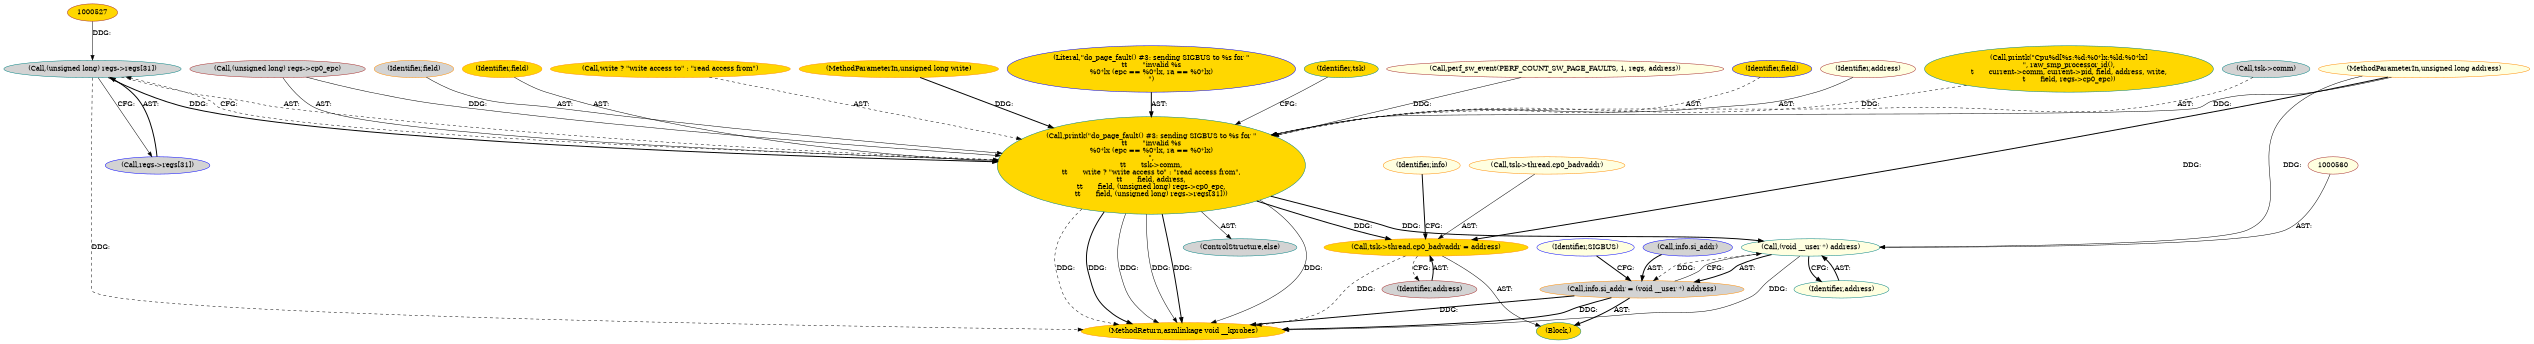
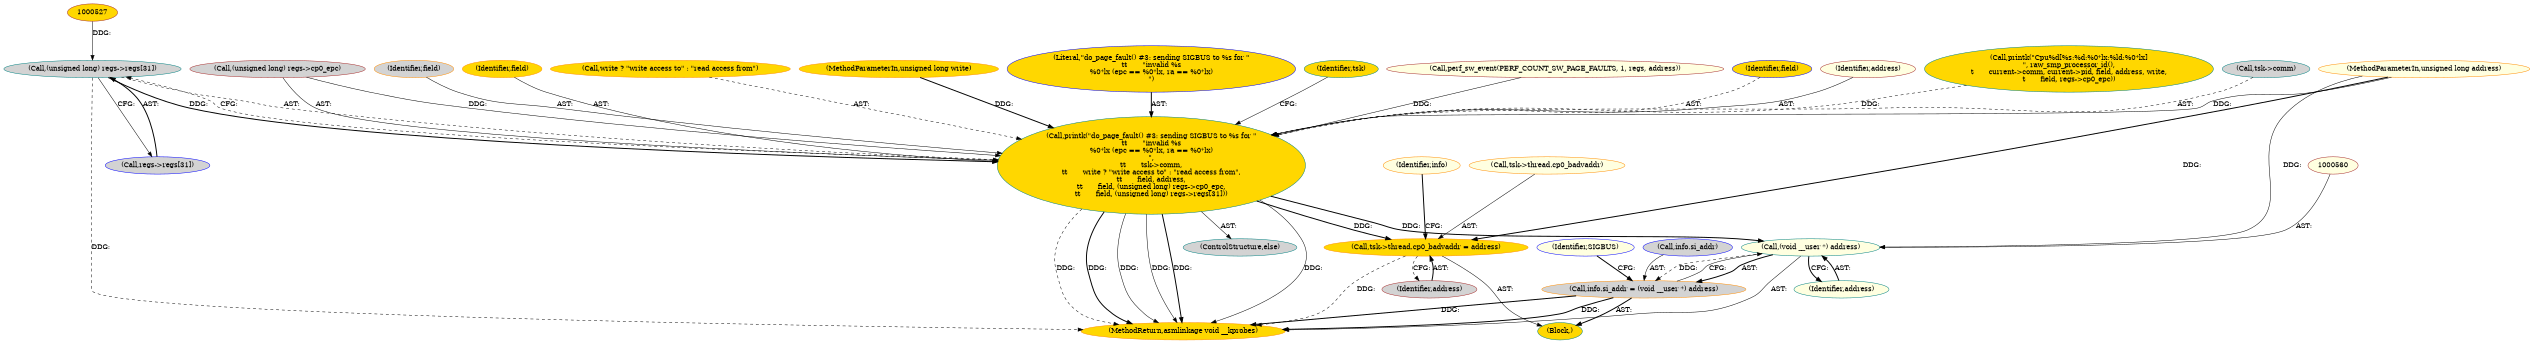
  digraph {
    node [color=darkorange fillcolor=gold style=filled]
    edge [style=solid]
    n1 [color=teal fillcolor=lightgrey label="(Call,(unsigned long) regs->regs[31])"]
    n2 [color=teal label="(Call,printk(\"do_page_fault() #3: sending SIGBUS to %s for \"\n\t\t       \"invalid %s\n%0*lx (epc == %0*lx, ra == %0*lx)\n\",\n\t\t       tsk->comm,\n\t\t       write ? \"write access to\" : \"read access from\",\n\t\t       field, address,\n\t\t       field, (unsigned long) regs->cp0_epc,\n\t\t       field, (unsigned long) regs->regs[31]))"]
    n3 [label="(MethodReturn,asmlinkage void __kprobes)"]
    n4 [color=blue fillcolor=lightgrey label="(Call,regs->regs[31])"]
    n5 [label="(Call,tsk->thread.cp0_badvaddr = address)"]
    n6 [color=teal fillcolor=lightyellow label="(Call,(void __user *) address)"]
    n7 [color=teal fillcolor=lightgrey label="(ControlStructure,else)"]
    n8 [color=brown fillcolor=lightgrey label="(Identifier,address)"]
    n9 [color=teal label="(Block,)"]
    n10 [fillcolor=lightgrey label="(Call,info.si_addr = (void __user *) address)"]
    n11 [color=teal fillcolor=lightyellow label="(Identifier,address)"]
    n12 [fillcolor=lightyellow label="(Call,tsk->thread.cp0_badvaddr)"]
    n13 [color=teal label="(Call,printk(\"Cpu%d[%s:%d:%0*lx:%ld:%0*lx]\n\", raw_smp_processor_id(),\n\t       current->comm, current->pid, field, address, write,\n\t       field, regs->cp0_epc))"]
    n14 [color=teal fillcolor=lightgrey label="(Call,tsk->comm)"]
    n15 [fillcolor=lightyellow label="(MethodParameterIn,unsigned long address)"]
    n16 [color=blue fillcolor=lightyellow label="(Identifier,SIGBUS)"]
    n17 [color=brown fillcolor=lightgrey label="(Call,(unsigned long) regs->cp0_epc)"]
    n18 [fillcolor=lightgrey label="(Identifier,field)"]
    n19 [label="(Identifier,field)"]
    n20 [label="(Call,write ? \"write access to\" : \"read access from\")"]
    n21 [fillcolor=lightyellow label="(Identifier,info)"]
    n22 [label="(MethodParameterIn,unsigned long write)"]
    n23 [color=blue label="(Literal,\"do_page_fault() #3: sending SIGBUS to %s for \"\n\t\t       \"invalid %s\n%0*lx (epc == %0*lx, ra == %0*lx)\n\")"]
    n24 [color=teal label="(Identifier,tsk)"]
    n25 [color=brown fillcolor=lightyellow label="(Call,perf_sw_event(PERF_COUNT_SW_PAGE_FAULTS, 1, regs, address))"]
    n26 [color=blue label="(Identifier,field)"]
    n27 [color=blue fillcolor=lightgrey label="(Call,info.si_addr)"]
    n28 [color=brown fillcolor=lightyellow label="(Identifier,address)"]
    1000527 [color=brown]
    1000560 [color=brown fillcolor=lightyellow]
    n1 -> n2 [label="AST: " style=dashed]
    n1 -> n2 [label="DDG: " style=bold]
    n1 -> n3 [label="DDG: " style=dashed]
    n1 -> n4 [label="CFG: "]
    n2 -> n1 [label="CFG: " style=dashed]
    n2 -> n3 [label="DDG: " style=dashed]
    n2 -> n3 [label="DDG: " style=bold]
    n2 -> n3 [label="DDG: "]
    n2 -> n3 [label="DDG: "]
    n2 -> n3 [label="DDG: " style=bold]
    n2 -> n3 [label="DDG: "]
    n2 -> n5 [label="DDG: " style=bold]
    n2 -> n6 [label="DDG: " style=bold]
    n2 -> n7 [label="AST: "]
    n4 -> n1 [label="AST: " style=bold]
    n5 -> n3 [label="DDG: " style=dashed]
    n5 -> n8 [label="CFG: " style=dashed]
    n5 -> n9 [label="AST: "]
-   n6 -> n3 [label="DDG: "]
+   n6 -> n3 [label="AST: "]
    n6 -> n10 [label="AST: " style=bold]
    n6 -> n10 [label="DDG: " style=dashed]
    n6 -> n11 [label="CFG: " style=bold]
    n8 -> n5 [label="AST: " style=bold]
    n10 -> n3 [label="DDG: " style=bold]
    n10 -> n3 [label="DDG: " style=bold]
    n10 -> n6 [label="CFG: "]
    n10 -> n9 [label="AST: " style=bold]
    n11 -> n6 [label="AST: " style=bold]
    n12 -> n5 [label="AST: "]
    n13 -> n2 [label="DDG: " style=dashed]
    n14 -> n2 [label="AST: " style=dashed]
    n15 -> n2 [label="DDG: "]
    n15 -> n5 [label="DDG: " style=bold]
    n15 -> n6 [label="DDG: "]
    n16 -> n10 [label="CFG: " style=bold]
    n17 -> n2 [label="AST: "]
    n17 -> n2 [label="DDG: "]
    n18 -> n2 [label="AST: "]
    n19 -> n2 [label="AST: "]
    n20 -> n2 [label="AST: " style=dashed]
    n21 -> n5 [label="CFG: " style=bold]
    n22 -> n2 [label="DDG: " style=bold]
    n23 -> n2 [label="AST: " style=bold]
    n24 -> n2 [label="CFG: "]
    n25 -> n2 [label="DDG: "]
    n26 -> n2 [label="AST: " style=dashed]
-   n27 -> n10 [label="AST: " style=bold]
+   n27 -> n10 [label="AST: "]
    n28 -> n2 [label="AST: "]
    1000527 -> n1 [label="DDG: "]
    1000560 -> n6 [label="AST: "]
  }
